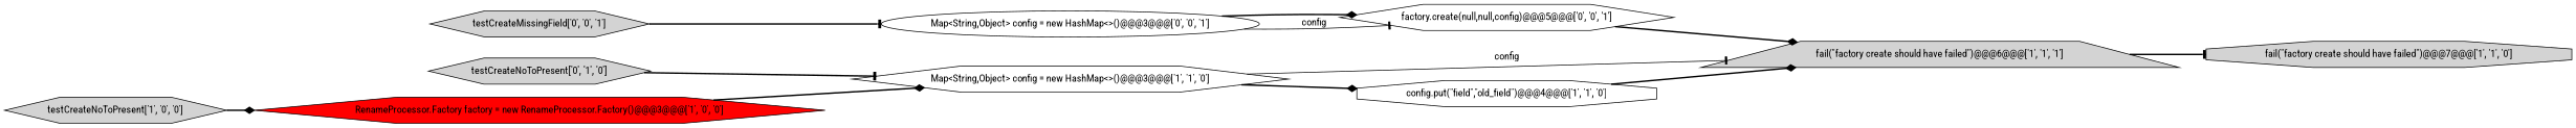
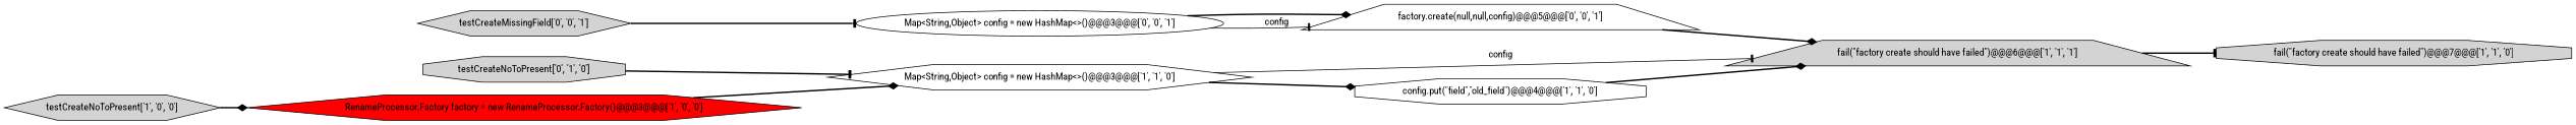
  digraph {
    fontname="Roboto Condensed"
    rankdir=LR
    node [fillcolor=lightgray fontname="Roboto Condensed" shape=hexagon style=filled]
    edge [arrowhead=diamond fontname="Roboto Condensed" style=bold]
    n1 [label="fail(\"factory create should have failed\")@@@6@@@['1', '1', '1']" shape=trapezium]
    n2 [label="fail(\"factory create should have failed\")@@@7@@@['1', '1', '0']" shape=octagon]
    n3 [fillcolor=white label="Map<String,Object> config = new HashMap<>()@@@3@@@['0', '0', '1']" shape=ellipse]
-   n4 [fillcolor=white label="factory.create(null,null,config)@@@5@@@['0', '0', '1']"]
+   n4 [fillcolor=white label="factory.create(null,null,config)@@@5@@@['0', '0', '1']" shape=trapezium]
    n5 [fillcolor=white label="Map<String,Object> config = new HashMap<>()@@@3@@@['1', '1', '0']"]
    n6 [fillcolor=white label="config.put(\"field\",\"old_field\")@@@4@@@['1', '1', '0']" shape=octagon]
-   n7 [label="testCreateNoToPresent['0', '1', '0']"]
+   n7 [label="testCreateNoToPresent['0', '1', '0']" shape=octagon]
    n8 [label="testCreateNoToPresent['1', '0', '0']"]
    n9 [fillcolor=red label="RenameProcessor.Factory factory = new RenameProcessor.Factory()@@@3@@@['1', '0', '0']"]
    n10 [label="testCreateMissingField['0', '0', '1']"]
    n1 -> n2 [arrowhead=tee]
    n3 -> n4
    n3 -> n4 [arrowhead=tee label=config style=solid]
    n4 -> n1
    n5 -> n1 [arrowhead=tee label=config style=solid]
    n5 -> n6
    n6 -> n1
    n7 -> n5 [arrowhead=tee]
    n8 -> n9
    n9 -> n5
    n10 -> n3 [arrowhead=tee]
  }
